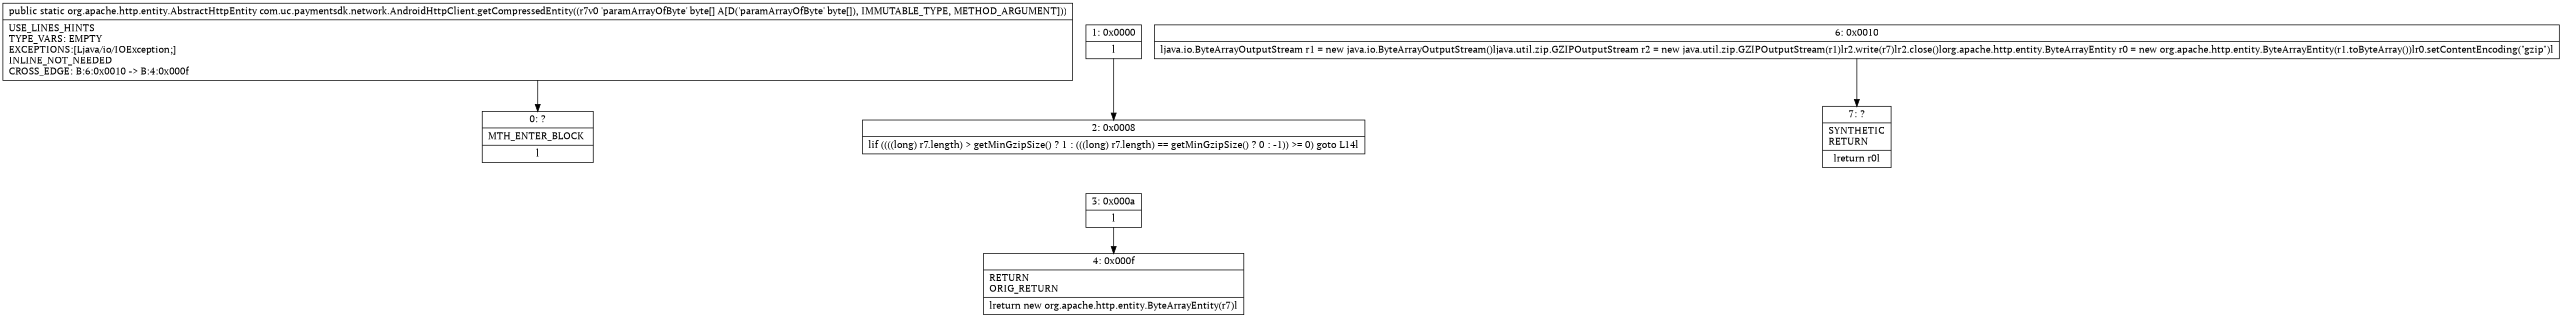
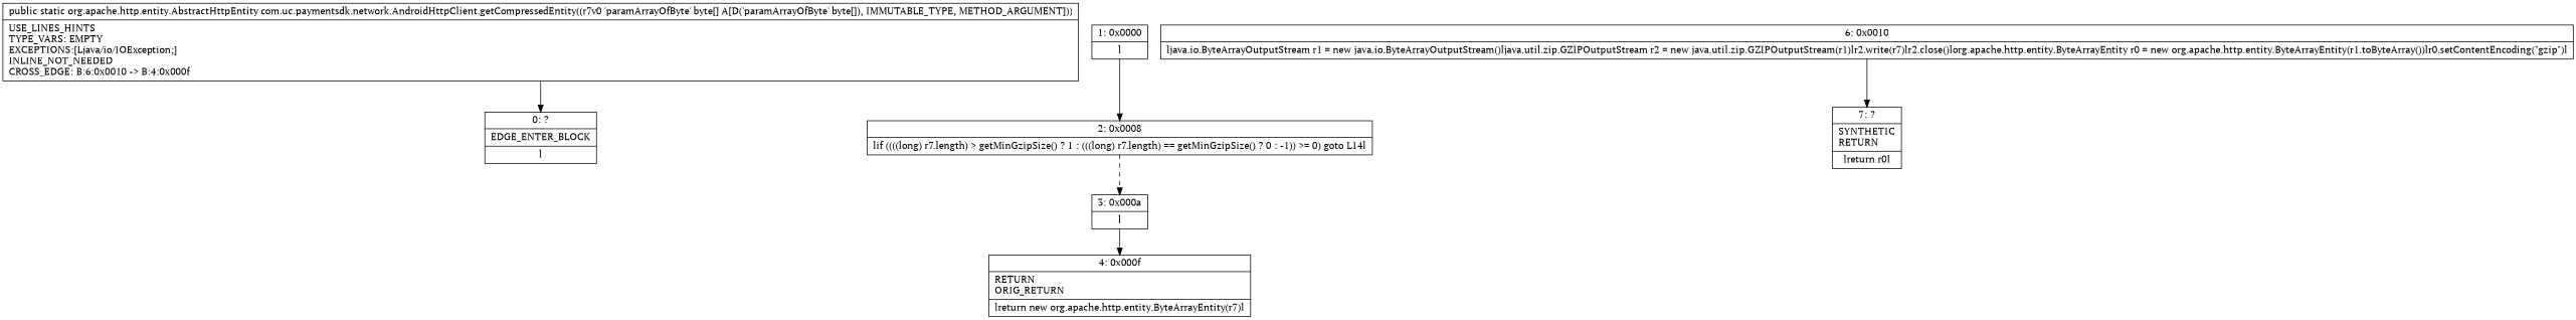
  digraph {
    fontname="PT Serif"
    node [fontname="PT Serif" shape=record]
    edge [fontname="PT Serif"]
-   n1 [label="{0\:\ ?|MTH_ENTER_BLOCK\l|l}"]
+   n1 [label="{0\:\ ?|EDGE_ENTER_BLOCK\l|l}"]
    n2 [label="{1\:\ 0x0000|l}"]
    n3 [label="{2\:\ 0x0008|lif ((((long) r7.length) \> getMinGzipSize() ? 1 : (((long) r7.length) == getMinGzipSize() ? 0 : \-1)) \>= 0) goto L14l}"]
    n4 [label="{3\:\ 0x000a|l}"]
    n5 [label="{4\:\ 0x000f|RETURN\lORIG_RETURN\l|lreturn new org.apache.http.entity.ByteArrayEntity(r7)l}"]
    n6 [label="{6\:\ 0x0010|ljava.io.ByteArrayOutputStream r1 = new java.io.ByteArrayOutputStream()ljava.util.zip.GZIPOutputStream r2 = new java.util.zip.GZIPOutputStream(r1)lr2.write(r7)lr2.close()lorg.apache.http.entity.ByteArrayEntity r0 = new org.apache.http.entity.ByteArrayEntity(r1.toByteArray())lr0.setContentEncoding(\"gzip\")l}"]
    n7 [label="{7\:\ ?|SYNTHETIC\lRETURN\l|lreturn r0l}"]
    n8 [label="{public static org.apache.http.entity.AbstractHttpEntity com.uc.paymentsdk.network.AndroidHttpClient.getCompressedEntity((r7v0 'paramArrayOfByte' byte[] A[D('paramArrayOfByte' byte[]), IMMUTABLE_TYPE, METHOD_ARGUMENT]))  | USE_LINES_HINTS\lTYPE_VARS: EMPTY\lEXCEPTIONS:[Ljava\/io\/IOException;]\lINLINE_NOT_NEEDED\lCROSS_EDGE: B:6:0x0010 \-\> B:4:0x000f\l}"]
    n2 -> n3
+   n3 -> n4 [style=dashed]
    n4 -> n5
    n6 -> n7
    n8 -> n1
  }
